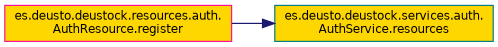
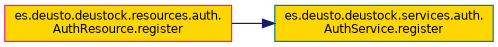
  digraph {
    rankdir=RL
    node [fillcolor=gold fontname=Helvetica fontsize=10 shape=record style=filled]
-   n1 [color=teal fontcolor=black height=0.2 label="es.deusto.deustock.services.auth.\lAuthService.resources" width=0.4]
+   n1 [color=teal fontcolor=black height=0.2 label="es.deusto.deustock.services.auth.\lAuthService.register" width=0.4]
    n2 [color=deeppink height=0.2 label="es.deusto.deustock.resources.auth.\lAuthResource.register" width=0.4]
    n1 -> n2 [color=midnightblue dir=back fontname=Helvetica fontsize=10 labelfontname=Helvetica labelfontsize=10 style=solid]
  }
